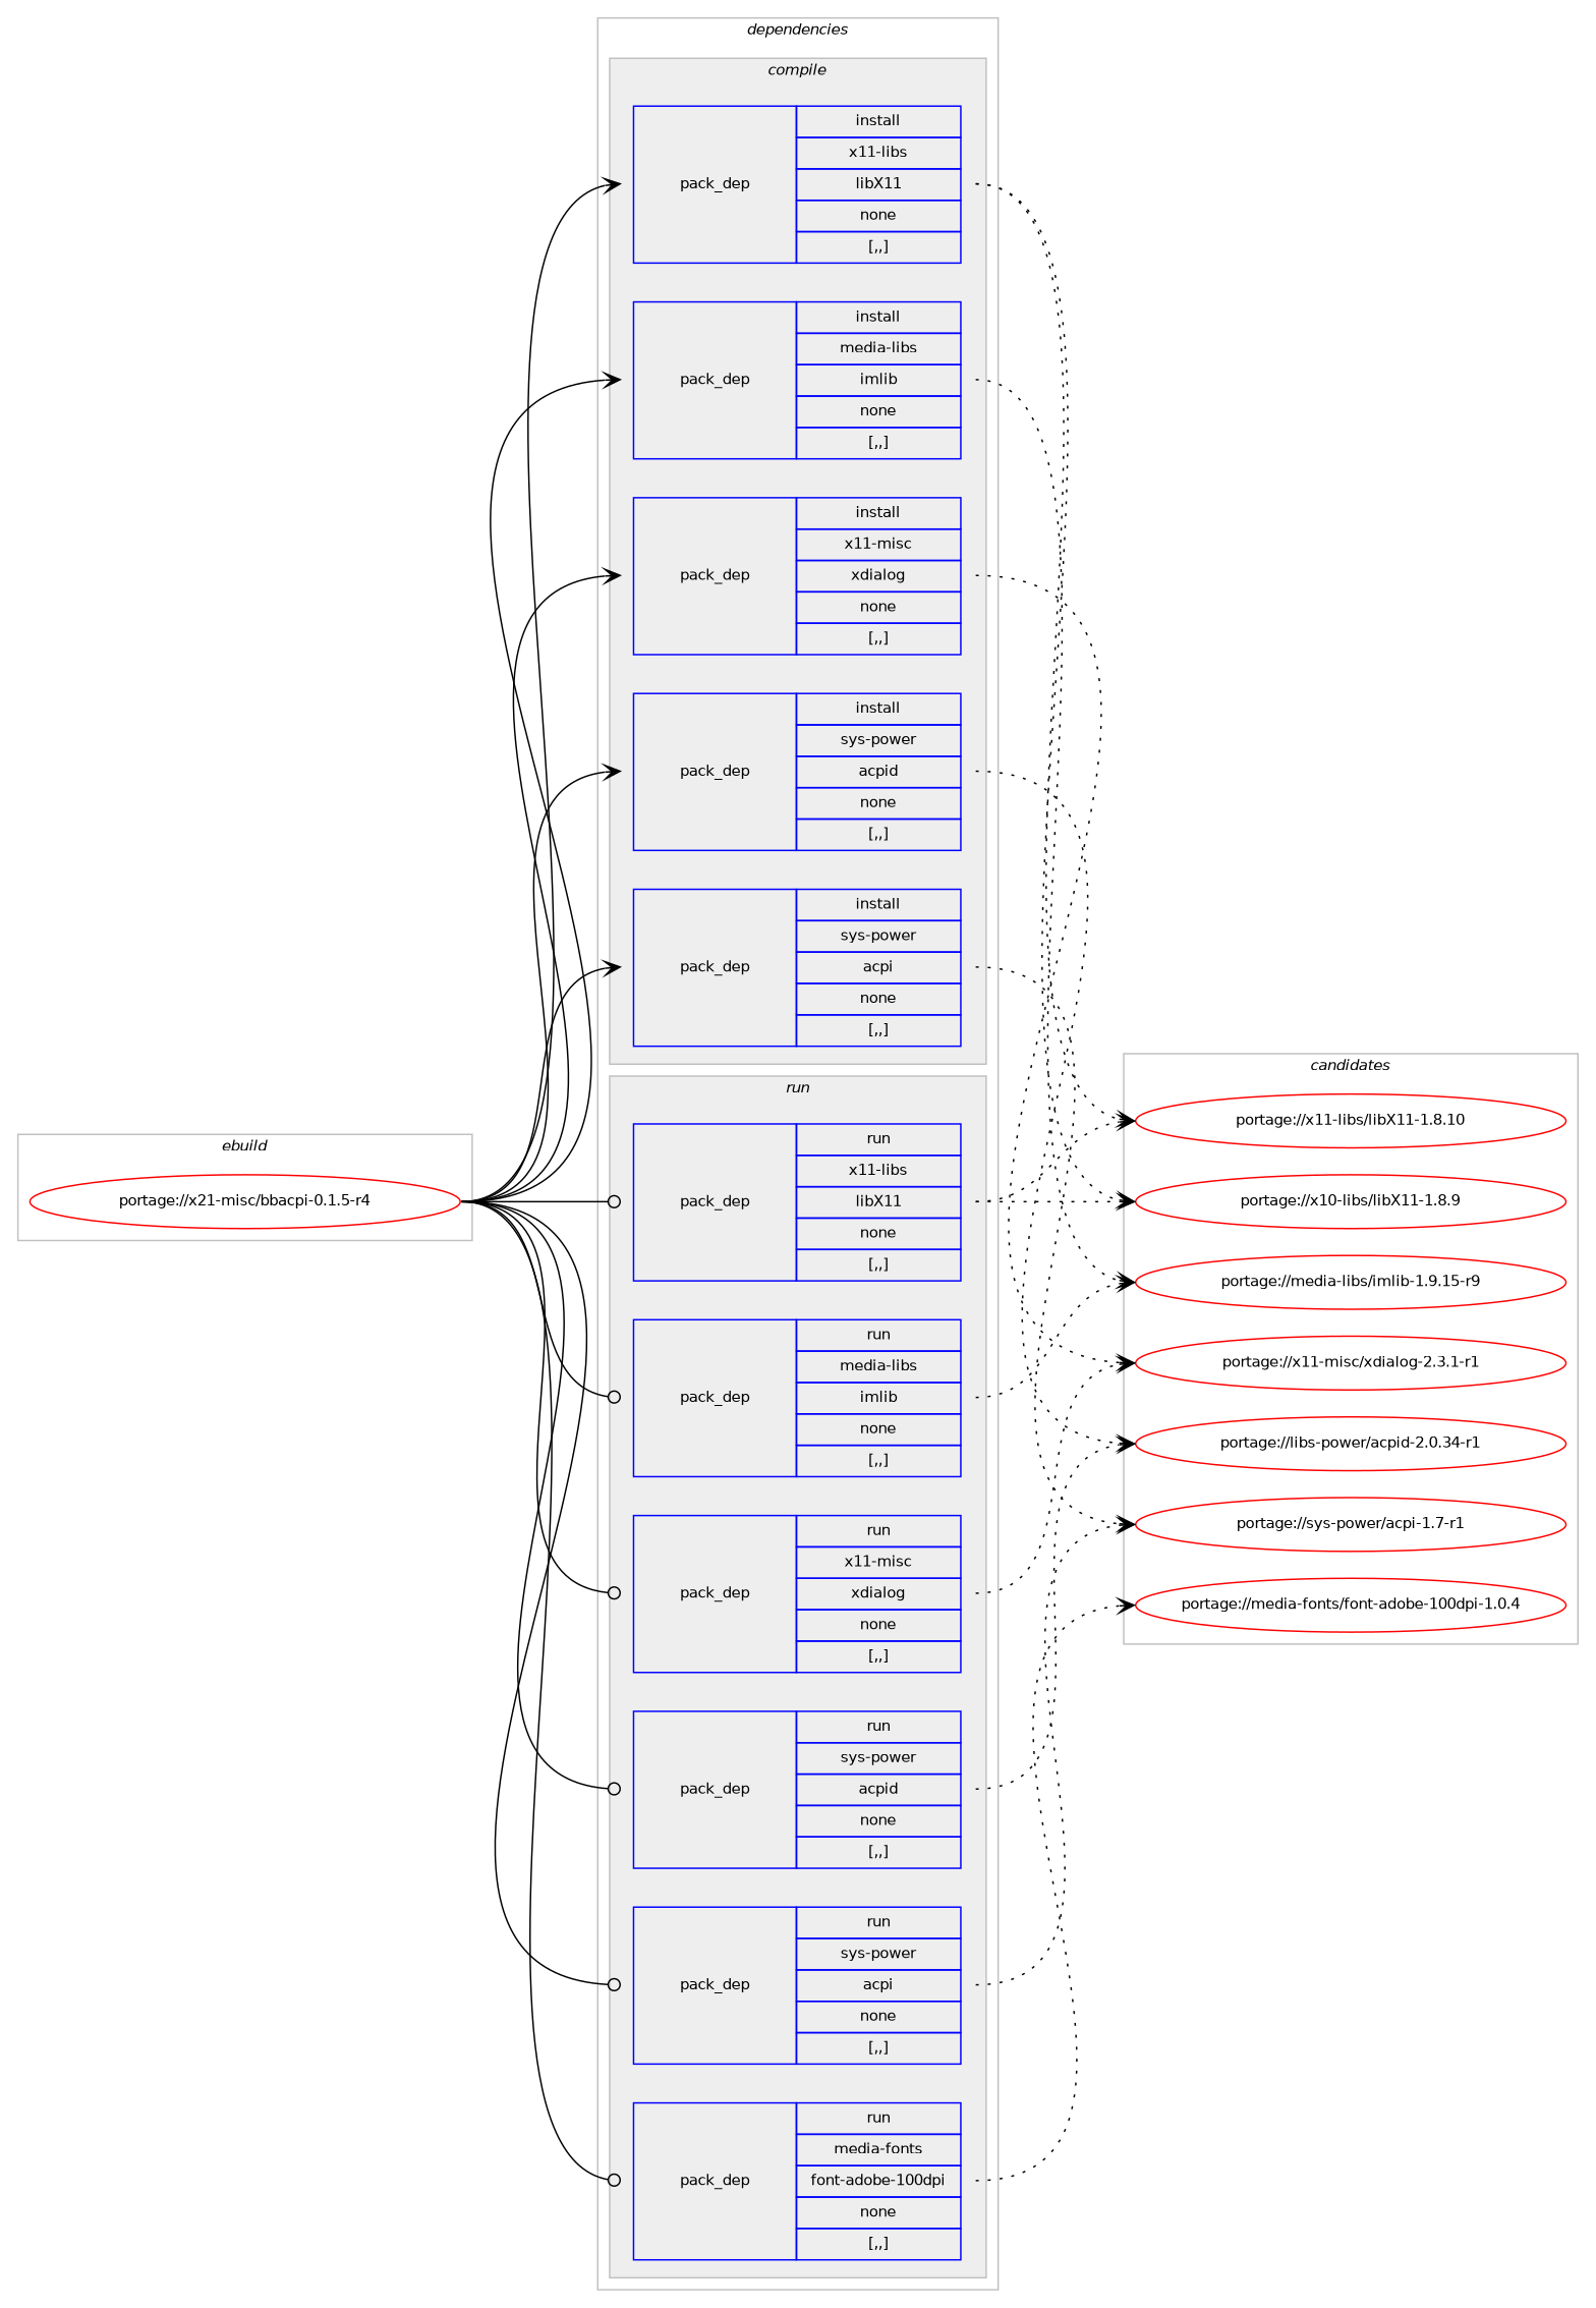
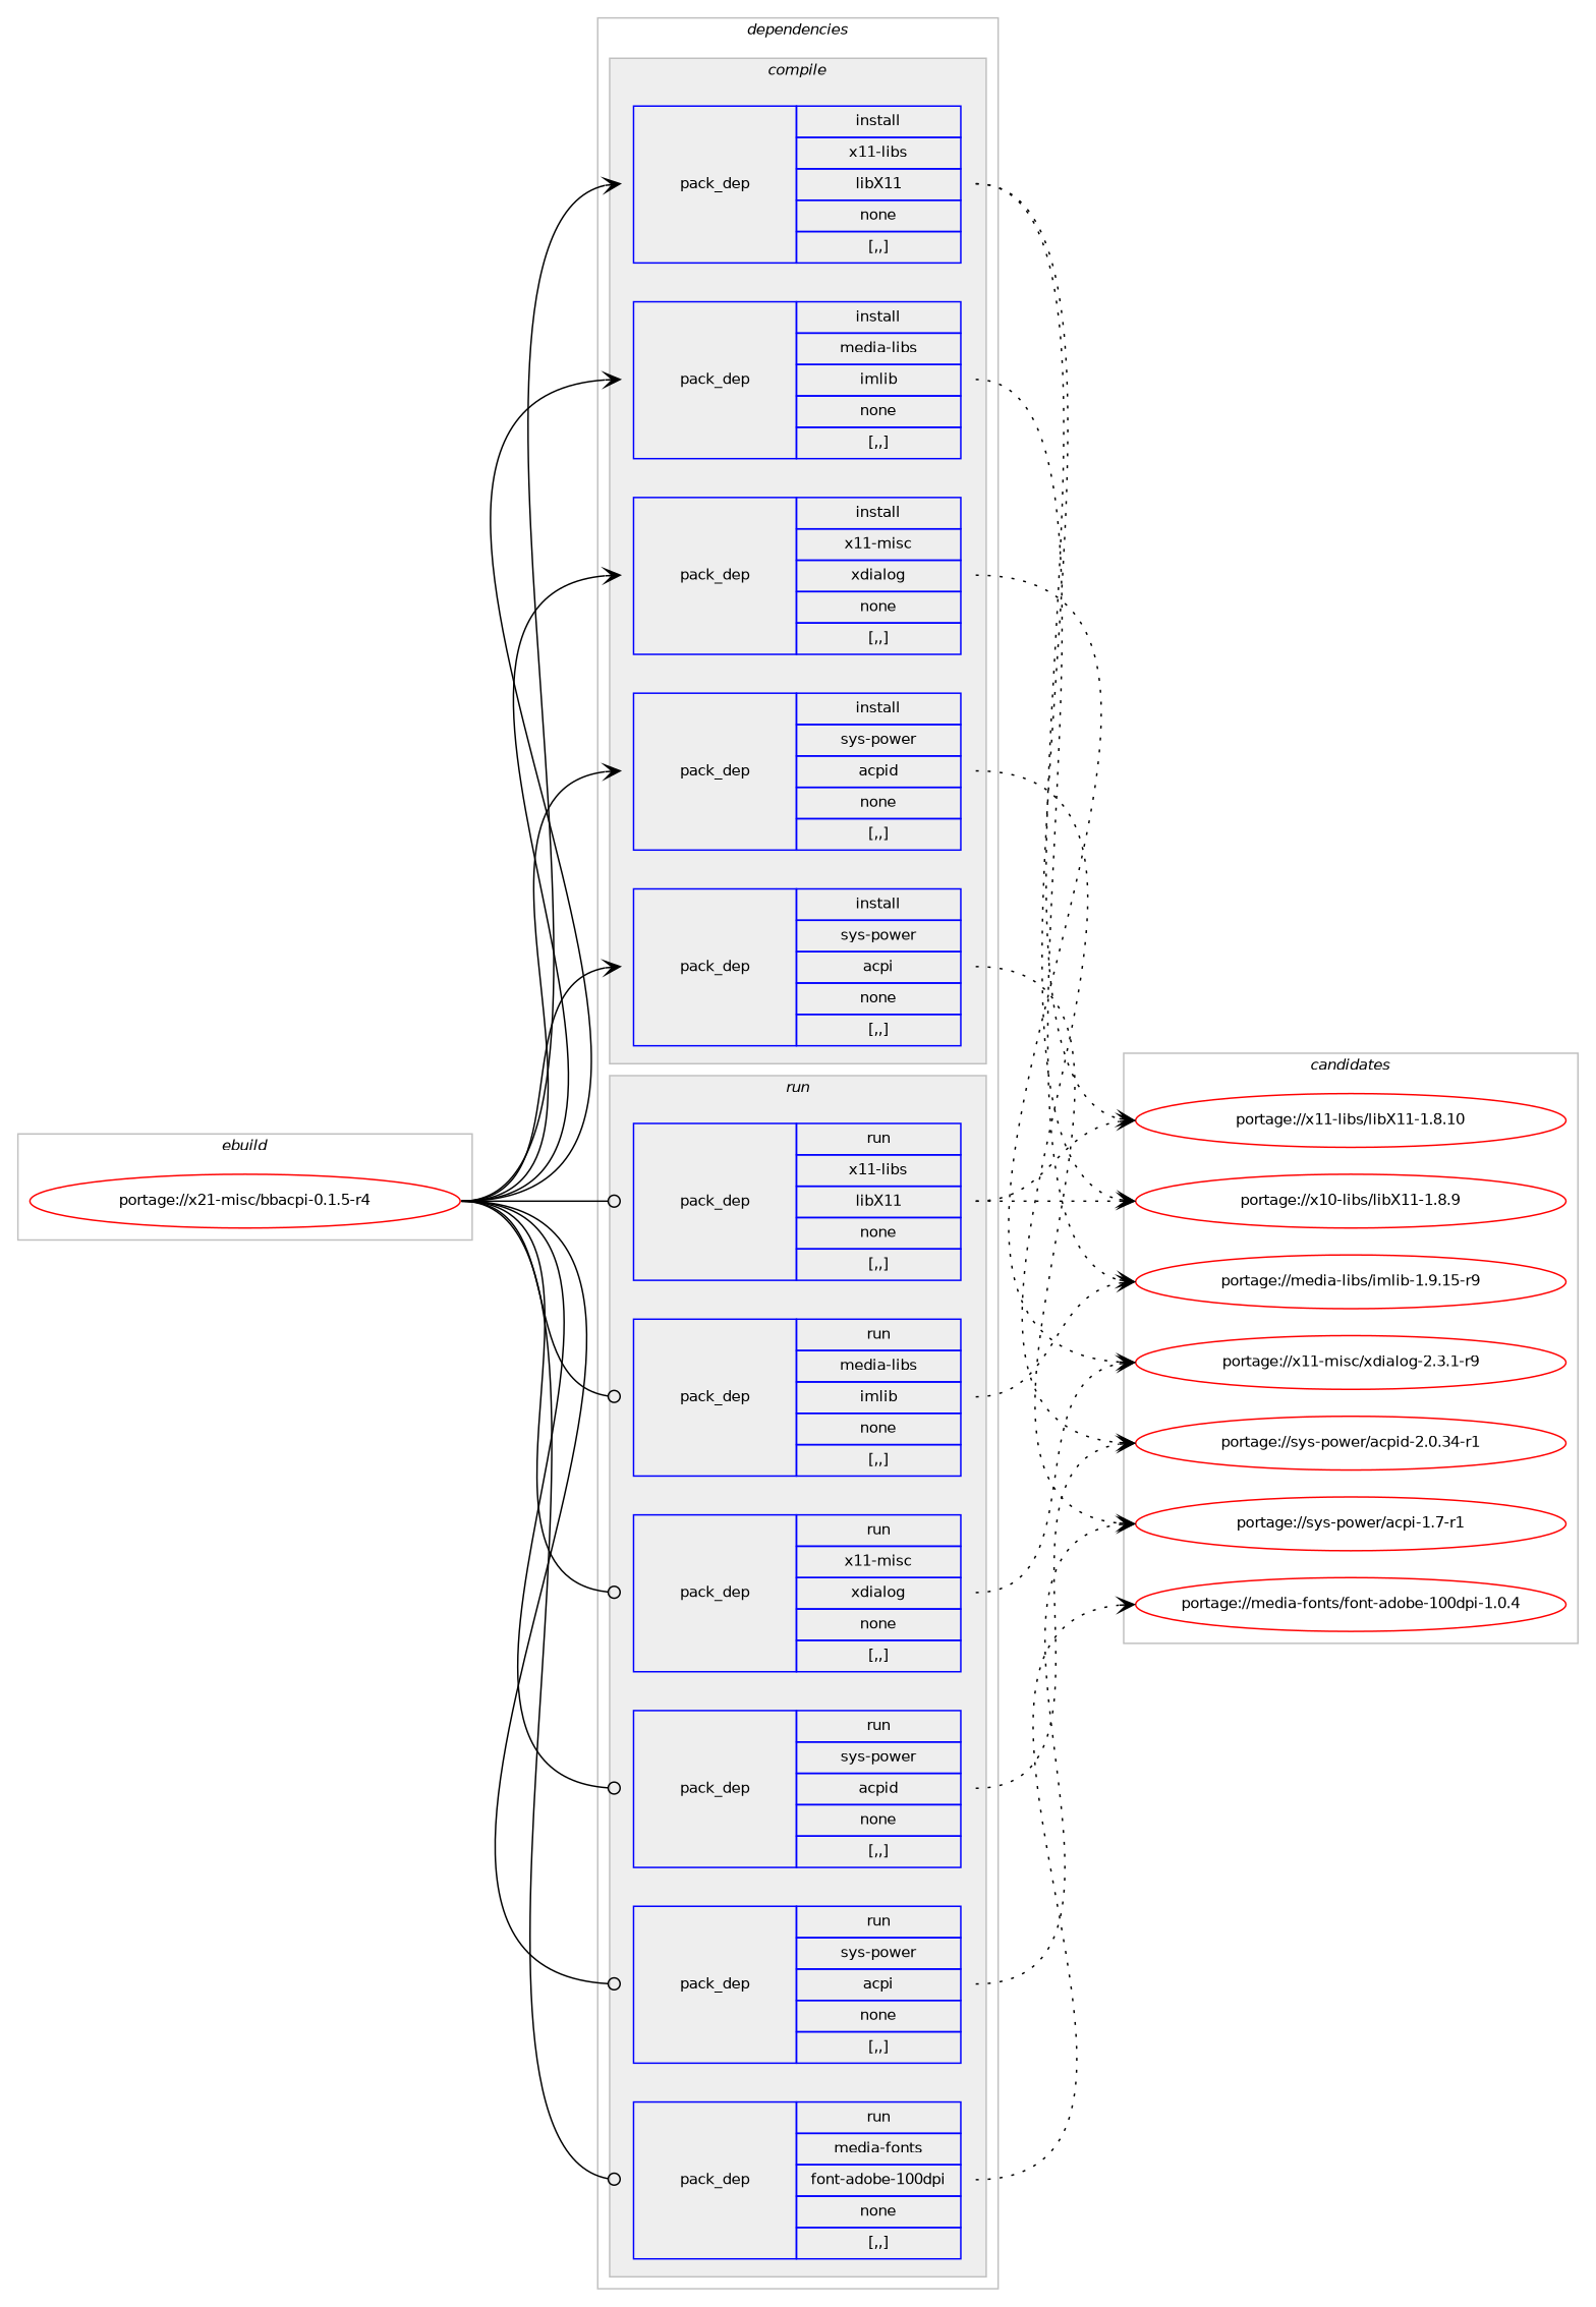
  digraph {
    compound=true
    concentrate=true
    fontname=Helvetica
    fontsize=10
    newrank=true
    rankdir=LR
    ranksep=1.5
    node [color=blue fontname=Helvetica fontsize=10 shape=none]
    edge [arrowhead=vee headport=w style=dotted tailport=e weight=100]
    n1 [color=red label="portage://x21-misc/bbacpi-0.1.5-r4" width=4 shape=""]
    n2 [label=<<TABLE BORDER="0" CELLBORDER="1" CELLSPACING="0" CELLPADDING="4" WIDTH="220"><TR><TD ROWSPAN="6" CELLPADDING="30">pack_dep</TD></TR><TR><TD WIDTH="110">install</TD></TR><TR><TD>media-libs</TD></TR><TR><TD>imlib</TD></TR><TR><TD>none</TD></TR><TR><TD>[,,]</TD></TR></TABLE>>]
    n3 [label=<<TABLE BORDER="0" CELLBORDER="1" CELLSPACING="0" CELLPADDING="4" WIDTH="220"><TR><TD ROWSPAN="6" CELLPADDING="30">pack_dep</TD></TR><TR><TD WIDTH="110">install</TD></TR><TR><TD>sys-power</TD></TR><TR><TD>acpi</TD></TR><TR><TD>none</TD></TR><TR><TD>[,,]</TD></TR></TABLE>>]
    n4 [label=<<TABLE BORDER="0" CELLBORDER="1" CELLSPACING="0" CELLPADDING="4" WIDTH="220"><TR><TD ROWSPAN="6" CELLPADDING="30">pack_dep</TD></TR><TR><TD WIDTH="110">install</TD></TR><TR><TD>sys-power</TD></TR><TR><TD>acpid</TD></TR><TR><TD>none</TD></TR><TR><TD>[,,]</TD></TR></TABLE>>]
    n5 [label=<<TABLE BORDER="0" CELLBORDER="1" CELLSPACING="0" CELLPADDING="4" WIDTH="220"><TR><TD ROWSPAN="6" CELLPADDING="30">pack_dep</TD></TR><TR><TD WIDTH="110">install</TD></TR><TR><TD>x11-libs</TD></TR><TR><TD>libX11</TD></TR><TR><TD>none</TD></TR><TR><TD>[,,]</TD></TR></TABLE>>]
    n6 [label=<<TABLE BORDER="0" CELLBORDER="1" CELLSPACING="0" CELLPADDING="4" WIDTH="220"><TR><TD ROWSPAN="6" CELLPADDING="30">pack_dep</TD></TR><TR><TD WIDTH="110">install</TD></TR><TR><TD>x11-misc</TD></TR><TR><TD>xdialog</TD></TR><TR><TD>none</TD></TR><TR><TD>[,,]</TD></TR></TABLE>>]
    n7 [label=<<TABLE BORDER="0" CELLBORDER="1" CELLSPACING="0" CELLPADDING="4" WIDTH="220"><TR><TD ROWSPAN="6" CELLPADDING="30">pack_dep</TD></TR><TR><TD WIDTH="110">run</TD></TR><TR><TD>media-fonts</TD></TR><TR><TD>font-adobe-100dpi</TD></TR><TR><TD>none</TD></TR><TR><TD>[,,]</TD></TR></TABLE>>]
    n8 [label=<<TABLE BORDER="0" CELLBORDER="1" CELLSPACING="0" CELLPADDING="4" WIDTH="220"><TR><TD ROWSPAN="6" CELLPADDING="30">pack_dep</TD></TR><TR><TD WIDTH="110">run</TD></TR><TR><TD>media-libs</TD></TR><TR><TD>imlib</TD></TR><TR><TD>none</TD></TR><TR><TD>[,,]</TD></TR></TABLE>>]
    n9 [label=<<TABLE BORDER="0" CELLBORDER="1" CELLSPACING="0" CELLPADDING="4" WIDTH="220"><TR><TD ROWSPAN="6" CELLPADDING="30">pack_dep</TD></TR><TR><TD WIDTH="110">run</TD></TR><TR><TD>sys-power</TD></TR><TR><TD>acpi</TD></TR><TR><TD>none</TD></TR><TR><TD>[,,]</TD></TR></TABLE>>]
    n10 [label=<<TABLE BORDER="0" CELLBORDER="1" CELLSPACING="0" CELLPADDING="4" WIDTH="220"><TR><TD ROWSPAN="6" CELLPADDING="30">pack_dep</TD></TR><TR><TD WIDTH="110">run</TD></TR><TR><TD>sys-power</TD></TR><TR><TD>acpid</TD></TR><TR><TD>none</TD></TR><TR><TD>[,,]</TD></TR></TABLE>>]
    n11 [label=<<TABLE BORDER="0" CELLBORDER="1" CELLSPACING="0" CELLPADDING="4" WIDTH="220"><TR><TD ROWSPAN="6" CELLPADDING="30">pack_dep</TD></TR><TR><TD WIDTH="110">run</TD></TR><TR><TD>x11-libs</TD></TR><TR><TD>libX11</TD></TR><TR><TD>none</TD></TR><TR><TD>[,,]</TD></TR></TABLE>>]
    n12 [label=<<TABLE BORDER="0" CELLBORDER="1" CELLSPACING="0" CELLPADDING="4" WIDTH="220"><TR><TD ROWSPAN="6" CELLPADDING="30">pack_dep</TD></TR><TR><TD WIDTH="110">run</TD></TR><TR><TD>x11-misc</TD></TR><TR><TD>xdialog</TD></TR><TR><TD>none</TD></TR><TR><TD>[,,]</TD></TR></TABLE>>]
    n13 [color=red label="portage://media-libs/imlib-1.9.15-r9" width=4 shape=""]
    n14 [color=red label="portage://sys-power/acpi-1.7-r1" width=4 shape=""]
-   n15 [color=red label="portage://libs-power/acpid-2.0.34-r1" width=4 shape=""]
+   n15 [color=red label="portage://sys-power/acpid-2.0.34-r1" width=4 shape=""]
    n16 [color=red label="portage://x11-libs/libX11-1.8.10" width=4 shape=""]
    n17 [color=red label="portage://x10-libs/libX11-1.8.9" width=4 shape=""]
-   n18 [color=red label="portage://x11-misc/xdialog-2.3.1-r1" width=4 shape=""]
+   n18 [color=red label="portage://x11-misc/xdialog-2.3.1-r9" width=4 shape=""]
    n19 [color=red label="portage://media-fonts/font-adobe-100dpi-1.0.4" width=4 shape=""]
    subgraph cluster_1 {
      color=gray
      label=<<i>ebuild</i>>
      n1
    }
    subgraph cluster_2 {
      color=gray
      label=<<i>dependencies</i>>
      subgraph cluster_3 {
        color=gray
        fillcolor="#eeeeee"
        label=<<i>compile</i>>
        style=filled
        subgraph sub_4 {
          color=gray
          fillcolor="#eeeeee"
          label=<<i>compile</i>>
          style=filled
          n2
        }
        subgraph sub_5 {
          color=gray
          fillcolor="#eeeeee"
          label=<<i>compile</i>>
          style=filled
          n3
        }
        subgraph sub_6 {
          color=gray
          fillcolor="#eeeeee"
          label=<<i>compile</i>>
          style=filled
          n4
        }
        subgraph sub_7 {
          color=gray
          fillcolor="#eeeeee"
          label=<<i>compile</i>>
          style=filled
          n5
        }
        subgraph sub_8 {
          color=gray
          fillcolor="#eeeeee"
          label=<<i>compile</i>>
          style=filled
          n6
        }
      }
      subgraph cluster_9 {
        color=gray
        fillcolor="#eeeeee"
        label=<<i>compile and run</i>>
        style=filled
      }
      subgraph cluster_10 {
        color=gray
        fillcolor="#eeeeee"
        label=<<i>run</i>>
        style=filled
        subgraph sub_11 {
          color=gray
          fillcolor="#eeeeee"
          label=<<i>run</i>>
          style=filled
          n7
        }
        subgraph sub_12 {
          color=gray
          fillcolor="#eeeeee"
          label=<<i>run</i>>
          style=filled
          n8
        }
        subgraph sub_13 {
          color=gray
          fillcolor="#eeeeee"
          label=<<i>run</i>>
          style=filled
          n9
        }
        subgraph sub_14 {
          color=gray
          fillcolor="#eeeeee"
          label=<<i>run</i>>
          style=filled
          n10
        }
        subgraph sub_15 {
          color=gray
          fillcolor="#eeeeee"
          label=<<i>run</i>>
          style=filled
          n11
        }
        subgraph sub_16 {
          color=gray
          fillcolor="#eeeeee"
          label=<<i>run</i>>
          style=filled
          n12
        }
      }
    }
    subgraph cluster_17 {
      color=gray
      label=<<i>candidates</i>>
      rank=same
      subgraph sub_18 {
        color=black
        label=<<i>candidates</i>>
        nodesep=1
        rank=same
        n13
      }
      subgraph sub_19 {
        color=black
        label=<<i>candidates</i>>
        nodesep=1
        rank=same
        n14
      }
      subgraph sub_20 {
        color=black
        label=<<i>candidates</i>>
        nodesep=1
        rank=same
        n15
      }
      subgraph sub_21 {
        color=black
        label=<<i>candidates</i>>
        nodesep=1
        rank=same
        n16
        n17
      }
      subgraph sub_22 {
        color=black
        label=<<i>candidates</i>>
        nodesep=1
        rank=same
        n18
      }
      subgraph sub_23 {
        color=black
        label=<<i>candidates</i>>
        nodesep=1
        rank=same
        n19
      }
      subgraph sub_24 {
        color=black
        label=<<i>candidates</i>>
        nodesep=1
        rank=same
        n13
      }
      subgraph sub_25 {
        color=black
        label=<<i>candidates</i>>
        nodesep=1
        rank=same
        n14
      }
      subgraph sub_26 {
        color=black
        label=<<i>candidates</i>>
        nodesep=1
        rank=same
        n15
      }
      subgraph sub_27 {
        color=black
        label=<<i>candidates</i>>
        nodesep=1
        rank=same
        n16
        n17
      }
      subgraph sub_28 {
        color=black
        label=<<i>candidates</i>>
        nodesep=1
        rank=same
        n18
      }
    }
    n1 -> n2 [style=solid weight=20]
    n1 -> n3 [style=solid weight=20]
    n1 -> n4 [style=solid weight=20]
    n1 -> n5 [style=solid weight=20]
    n1 -> n6 [style=solid weight=20]
    n1 -> n7 [arrowhead=odot style=solid weight=20]
    n1 -> n8 [arrowhead=odot style=solid weight=20]
    n1 -> n9 [arrowhead=odot style=solid weight=20]
    n1 -> n10 [arrowhead=odot style=solid weight=20]
    n1 -> n11 [arrowhead=odot style=solid weight=20]
    n1 -> n12 [arrowhead=odot style=solid weight=20]
    n2 -> n13
    n3 -> n14
    n4 -> n15
    n5 -> n16
    n5 -> n17
    n6 -> n18
    n7 -> n19
    n8 -> n13
    n9 -> n14
    n10 -> n15
    n11 -> n16
    n11 -> n17
    n12 -> n18
  }
